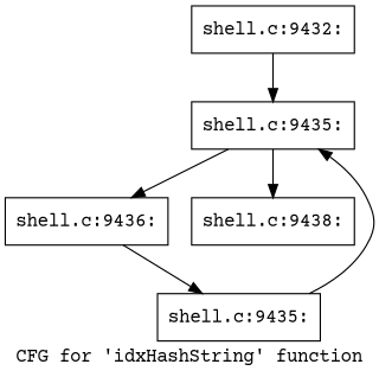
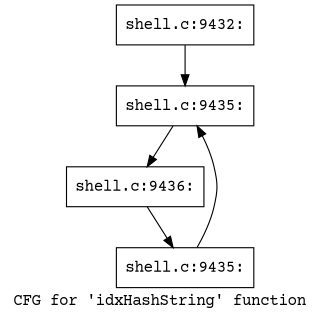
  digraph {
    label="CFG for 'idxHashString' function"
    fontname="Courier Prime"
    node [shape=record fontname="Courier Prime"]
    edge [fontname="Courier Prime"]
    n1 [label="{shell.c:9432:}"]
    n2 [label="{shell.c:9435:}"]
    n3 [label="{shell.c:9436:}"]
-   n4 [label="{shell.c:9438:}"]
    n5 [label="{shell.c:9435:}"]
    n1 -> n2
    n2 -> n3
-   n2 -> n4
    n3 -> n5
    n5 -> n2
  }
